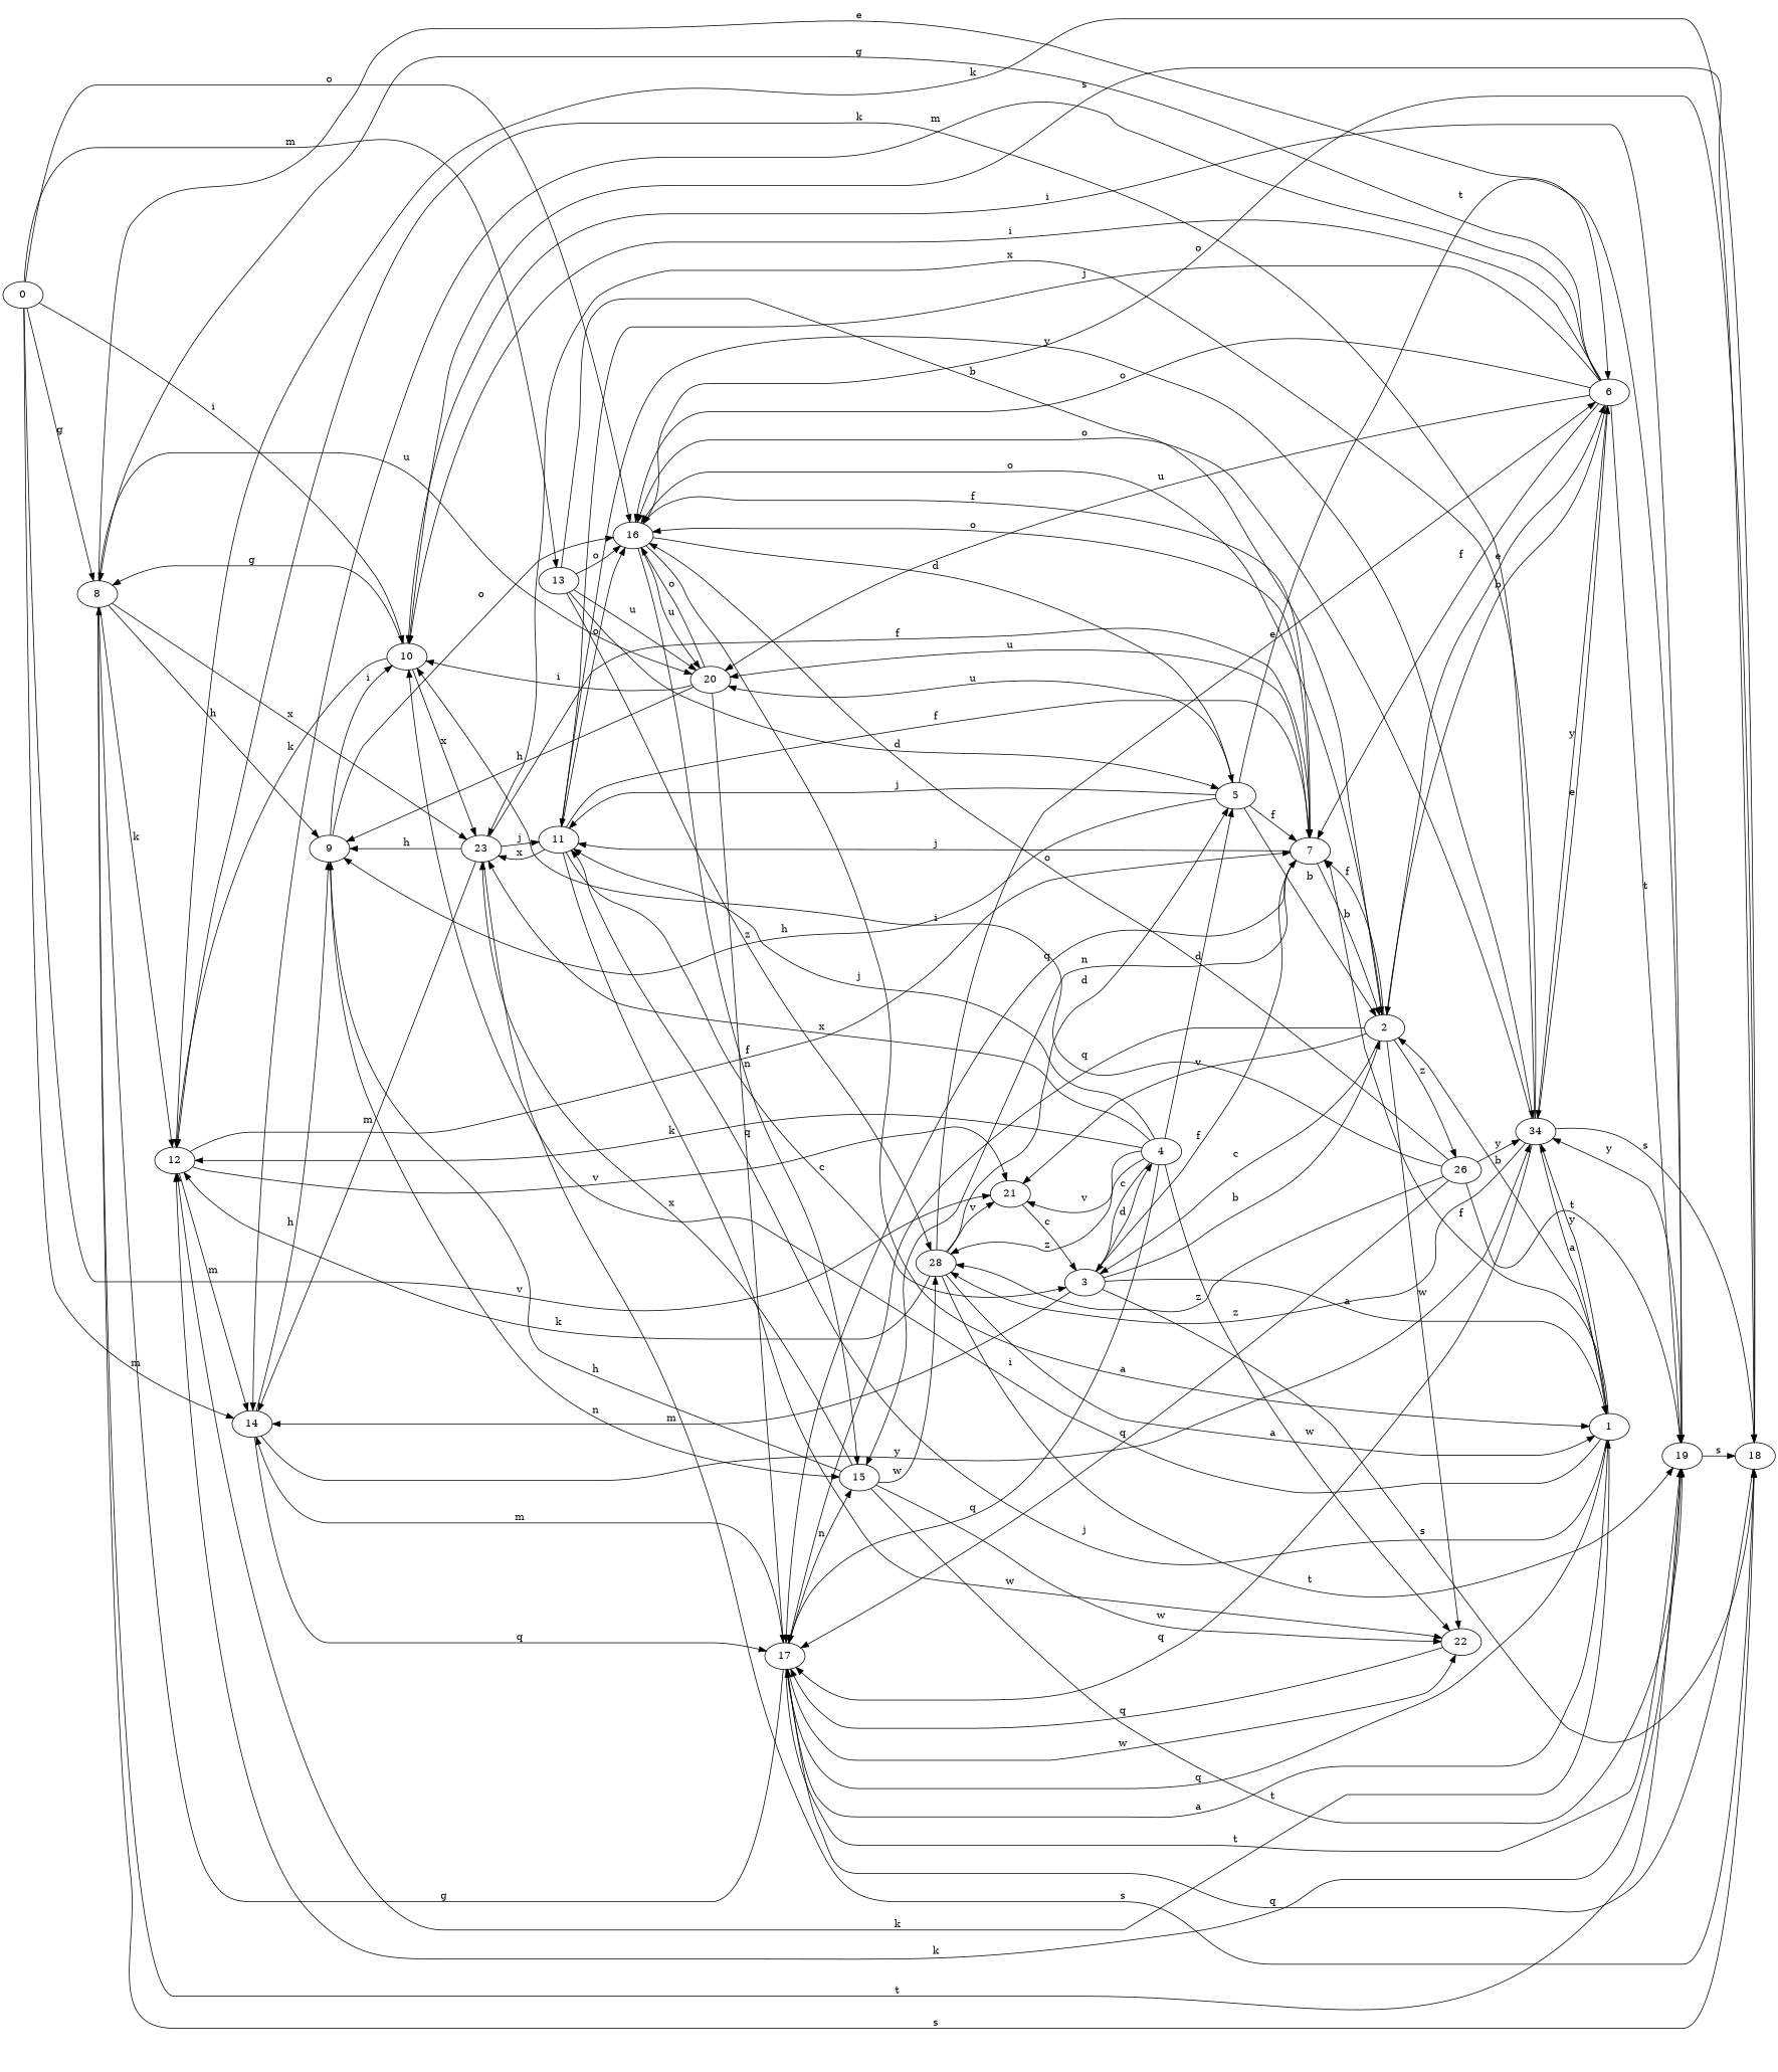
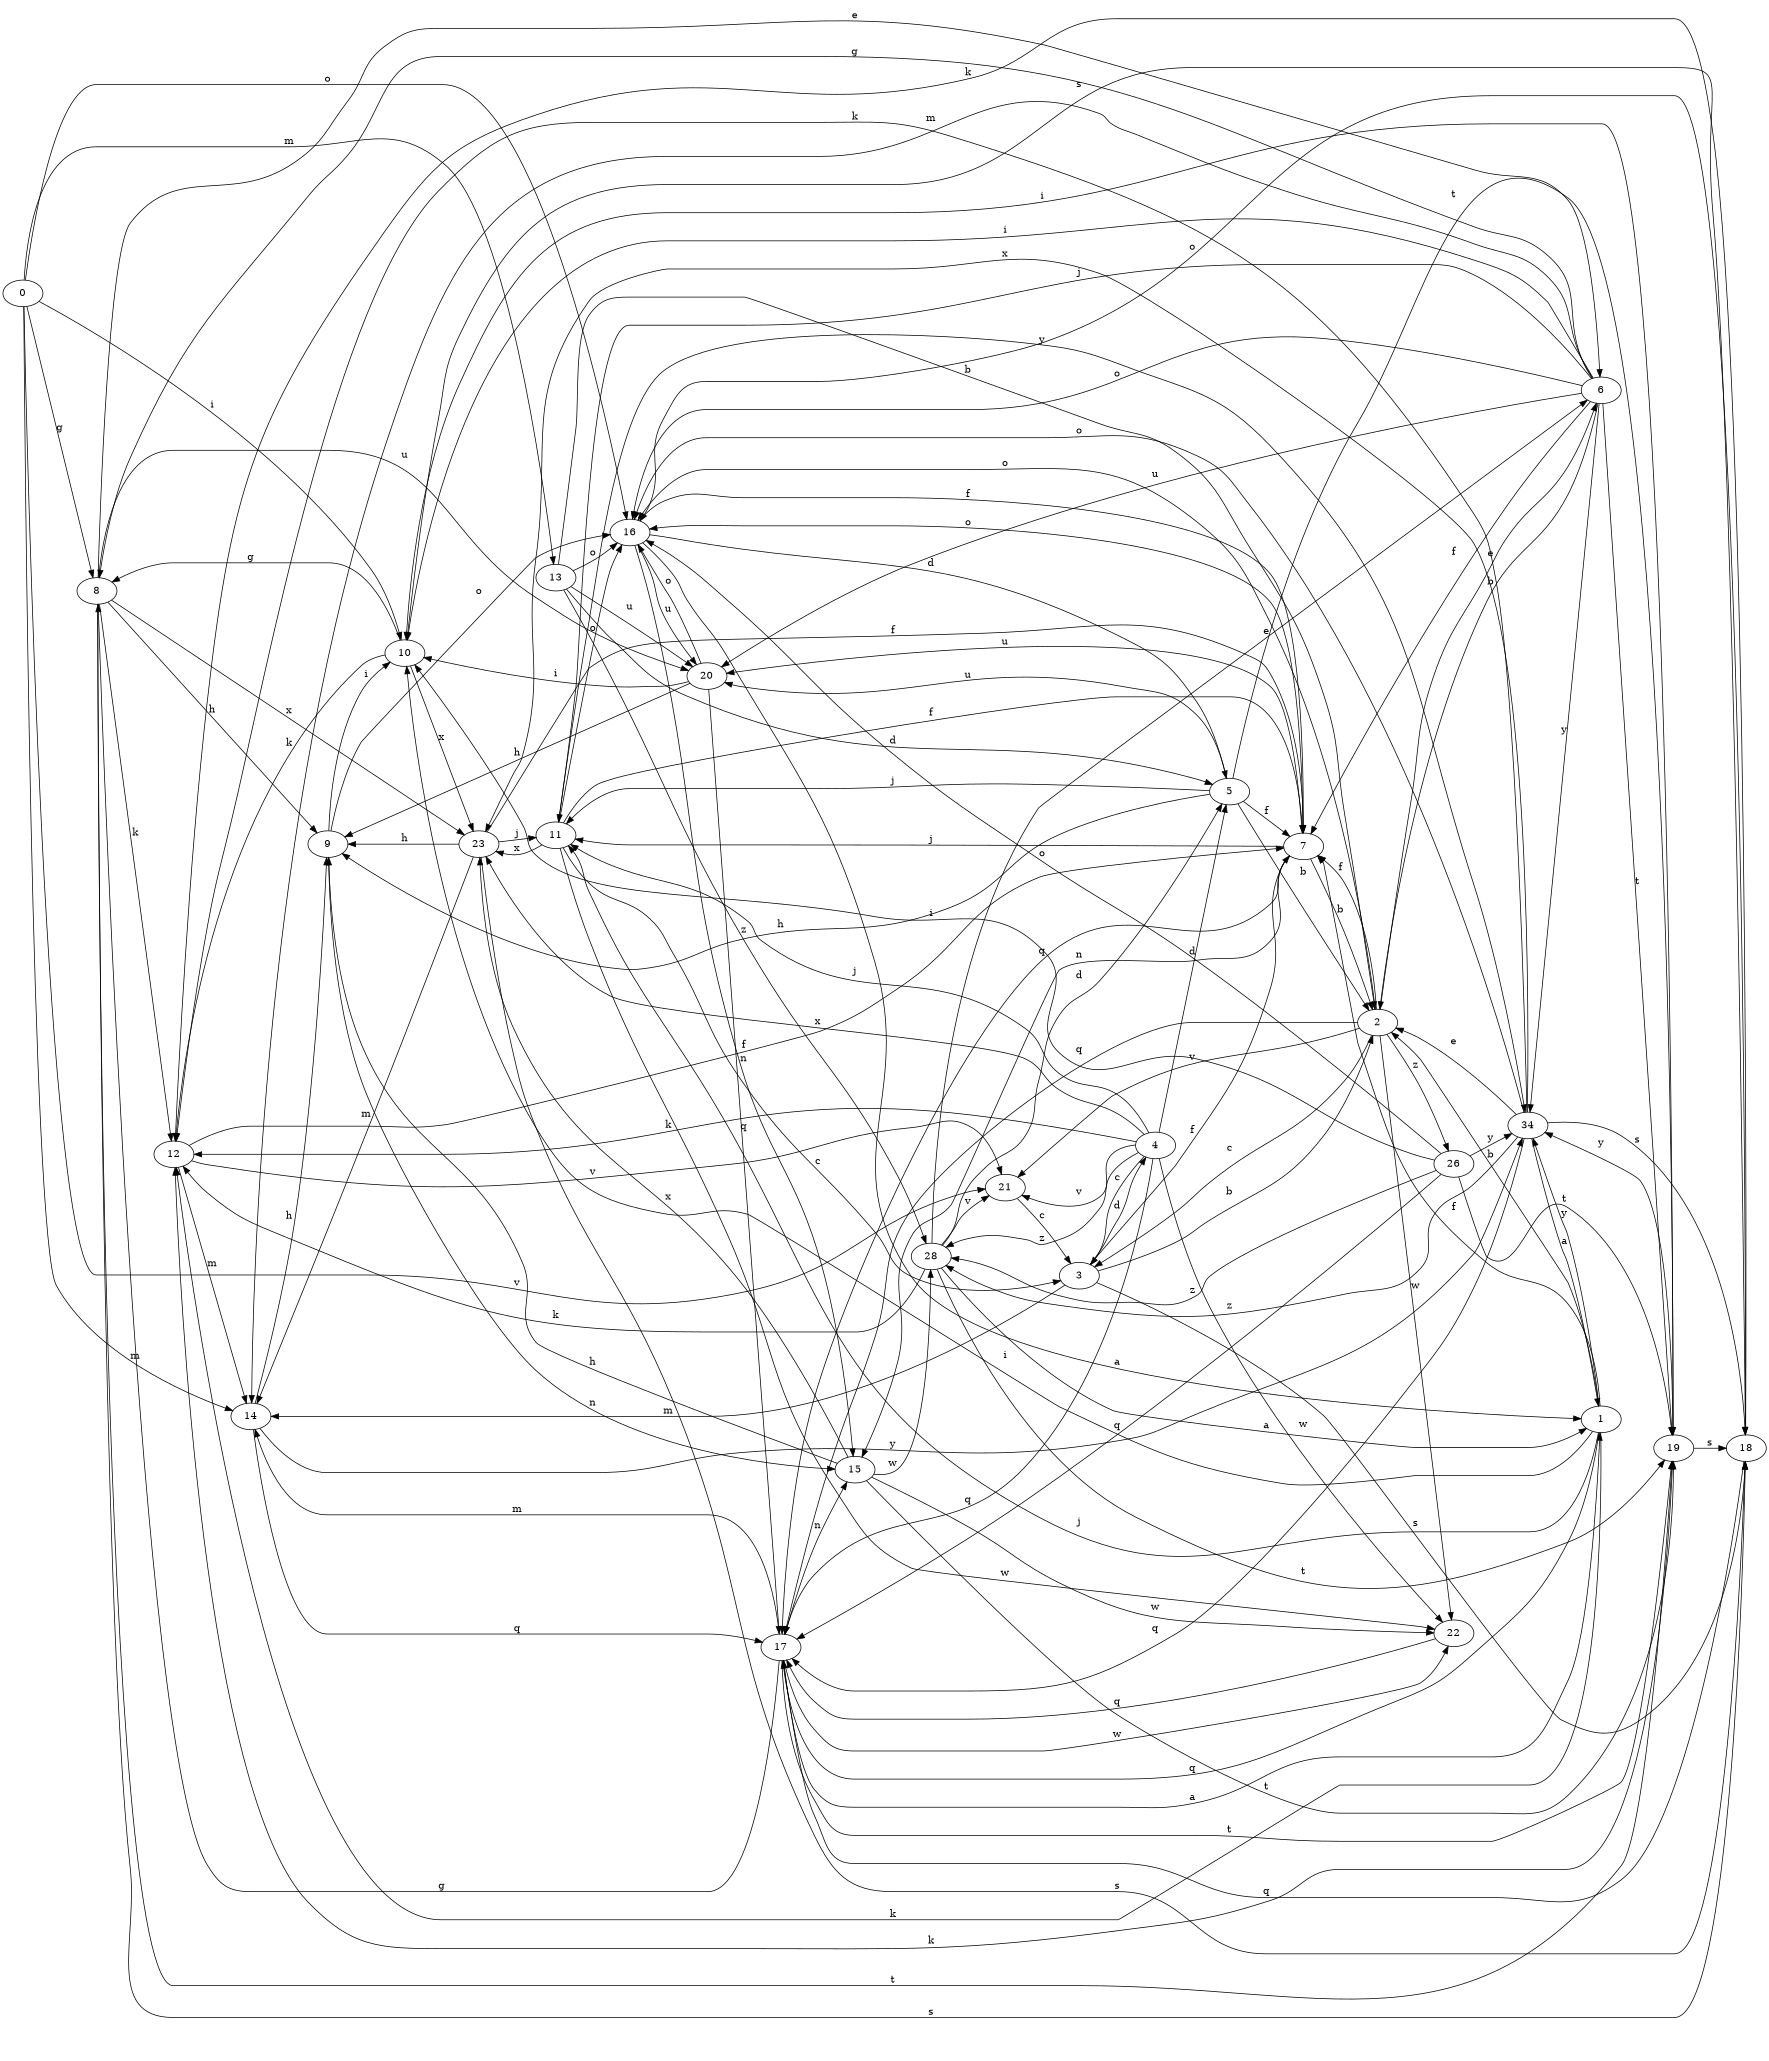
  strict digraph {
    rankdir=LR
    0
    8
    10
    13
    14
    16
    21
    12
    6
    18
    23
    9
    19
    20
    2
    5
    28
    17
    n19 [label=34]
    1
    7
    15
    3
    11
    22
    26
    4
    0 -> 8 [label=g]
    0 -> 10 [label=i]
    0 -> 13 [label=m]
    0 -> 14 [label=m]
    0 -> 16 [label=o]
    0 -> 21 [label=v]
    8 -> 12 [label=k]
    8 -> 6 [label=e]
    8 -> 18 [label=s]
    8 -> 23 [label=x]
    8 -> 9 [label=h]
    8 -> 19 [label=t]
    8 -> 20 [label=u]
    10 -> 8 [label=g]
    10 -> 12 [label=k]
    10 -> 18 [label=s]
    10 -> 23 [label=x]
    13 -> 16 [label=o]
    13 -> 20 [label=u]
    13 -> 2 [label=b]
    13 -> 5 [label=d]
    13 -> 28 [label=z]
    14 -> 9 [label=h]
    14 -> 17 [label=q]
    14 -> n19 [label=y]
    16 -> 20 [label=u]
    16 -> 5 [label=d]
    16 -> 1 [label=a]
    16 -> 7 [label=f]
    16 -> 15 [label=n]
    21 -> 3 [label=c]
    12 -> 14 [label=m]
    12 -> 21 [label=v]
    12 -> 7 [label=f]
    6 -> 8 [label=g]
    6 -> 10 [label=i]
    6 -> 14 [label=m]
    6 -> 16 [label=o]
    6 -> 19 [label=t]
    6 -> 20 [label=u]
    6 -> 2 [label=b]
    6 -> n19 [label=y]
    6 -> 7 [label=f]
    6 -> 11 [label=j]
    18 -> 16 [label=o]
    18 -> 12 [label=k]
    18 -> 17 [label=q]
    23 -> 14 [label=m]
    23 -> 18 [label=s]
    23 -> 9 [label=h]
    23 -> 7 [label=f]
    23 -> 11 [label=j]
    9 -> 10 [label=i]
    9 -> 16 [label=o]
    9 -> 15 [label=n]
    19 -> 10 [label=i]
    19 -> 12 [label=k]
    19 -> 18 [label=s]
    19 -> n19 [label=y]
    20 -> 10 [label=i]
    20 -> 16 [label=o]
    20 -> 9 [label=h]
    20 -> 17 [label=q]
    2 -> 16 [label=o]
    2 -> 21 [label=v]
    2 -> 6 [label=e]
    2 -> 17 [label=q]
    2 -> 7 [label=f]
    2 -> 3 [label=c]
    2 -> 22 [label=w]
    2 -> 26 [label=z]
    5 -> 9 [label=h]
    5 -> 19 [label=t]
    5 -> 20 [label=u]
    5 -> 2 [label=b]
    5 -> 7 [label=f]
    5 -> 11 [label=j]
    28 -> 21 [label=v]
    28 -> 12 [label=k]
    28 -> 6 [label=e]
    28 -> 19 [label=t]
    28 -> 5 [label=d]
    28 -> 1 [label=a]
    17 -> 8 [label=g]
    17 -> 14 [label=m]
    17 -> 19 [label=t]
    17 -> 1 [label=a]
    17 -> 15 [label=n]
    17 -> 22 [label=w]
    n19 -> 16 [label=o]
    n19 -> 12 [label=k]
-   n19 -> 6 [label=e]
+   n19 -> 2 [label=e]
    n19 -> 18 [label=s]
    n19 -> 23 [label=x]
    n19 -> 28 [label=z]
    n19 -> 17 [label=q]
    n19 -> 1 [label=a]
    1 -> 10 [label=i]
    1 -> 12 [label=k]
    1 -> 2 [label=b]
    1 -> 17 [label=q]
    1 -> n19 [label=y]
    1 -> 7 [label=f]
    1 -> 11 [label=j]
    7 -> 16 [label=o]
    7 -> 20 [label=u]
    7 -> 2 [label=b]
    7 -> 17 [label=q]
    7 -> 15 [label=n]
    7 -> 11 [label=j]
    15 -> 23 [label=x]
    15 -> 9 [label=h]
    15 -> 19 [label=t]
    15 -> 28 [label=w]
    15 -> 22 [label=w]
    3 -> 14 [label=m]
    3 -> 18 [label=s]
    3 -> 2 [label=b]
-   3 -> 1 [label=a]
    3 -> 7 [label=f]
    3 -> 4 [label=d]
    11 -> 16 [label=o]
    11 -> 23 [label=x]
    11 -> n19 [label=y]
    11 -> 7 [label=f]
    11 -> 3 [label=c]
    11 -> 22 [label=w]
    22 -> 17 [label=q]
    26 -> 10 [label=i]
    26 -> 16 [label=o]
    26 -> 19 [label=t]
    26 -> 28 [label=z]
    26 -> 17 [label=q]
    26 -> n19 [label=y]
    4 -> 21 [label=v]
    4 -> 12 [label=k]
    4 -> 23 [label=x]
    4 -> 5 [label=d]
    4 -> 28 [label=z]
    4 -> 17 [label=q]
    4 -> 3 [label=c]
    4 -> 11 [label=j]
    4 -> 22 [label=w]
  }
